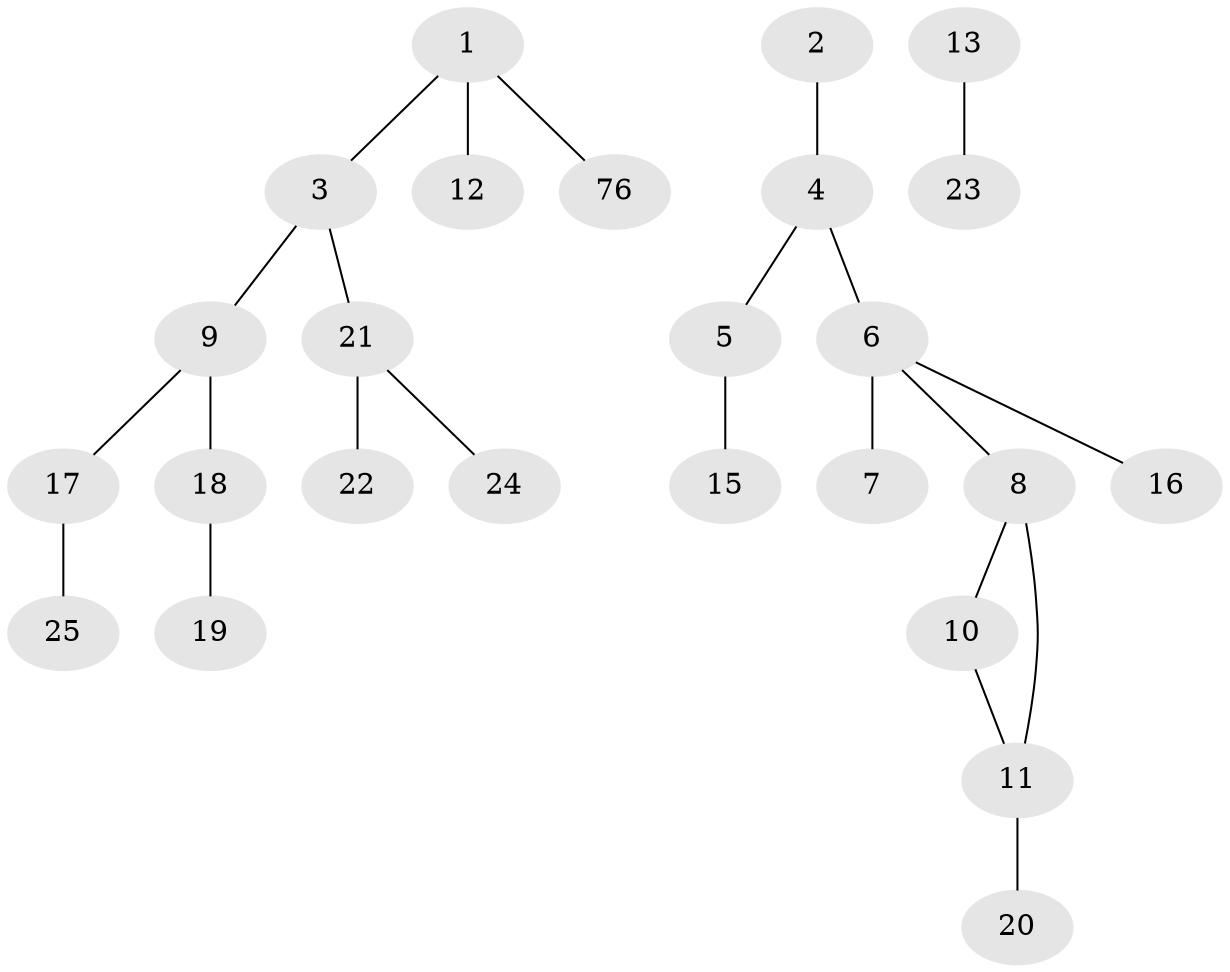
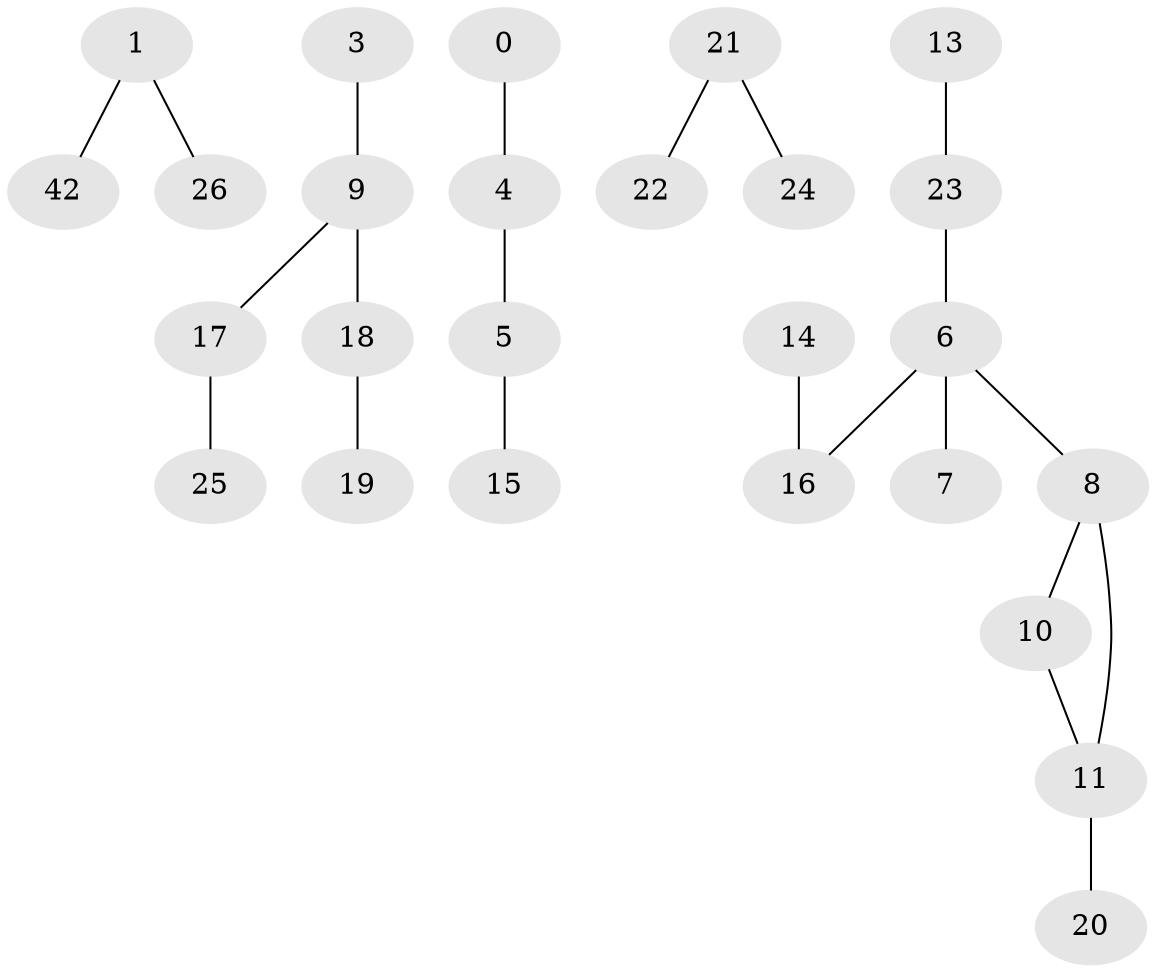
  graph {
    node [color=gray90 style=filled]
    edge [weight=1.0]
    1
    3
-   12
-   26 [label=76]
-   2
+   12 [label=42]
+   26
+   2 [label=0]
    4
    9
    21
    5
    6
    17
    18
    22
    24
    15
    7
    8
    16
    10
    11
+   14
    20
    25
    19
    13
    23
-   1 -- 3
    1 -- 12
    1 -- 26
    3 -- 9
-   3 -- 21
    2 -- 4
    4 -- 5
-   4 -- 6
+   23 -- 6
    9 -- 17
    9 -- 18 [weight=2.0]
    21 -- 22
    21 -- 24
    5 -- 15 [weight=3.0]
    6 -- 7 [weight=2.0]
    6 -- 8
    6 -- 16
    17 -- 25
    18 -- 19
    8 -- 10
    8 -- 11
    10 -- 11
    11 -- 20
+   14 -- 16 [weight=2.0]
    13 -- 23
  }
